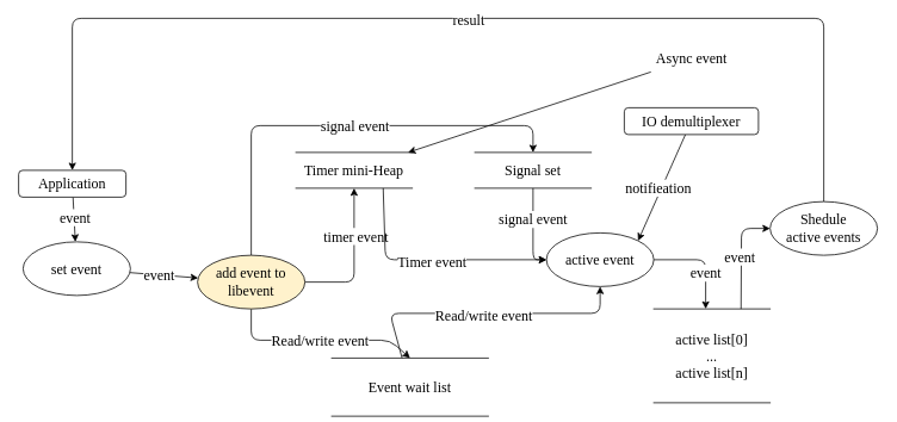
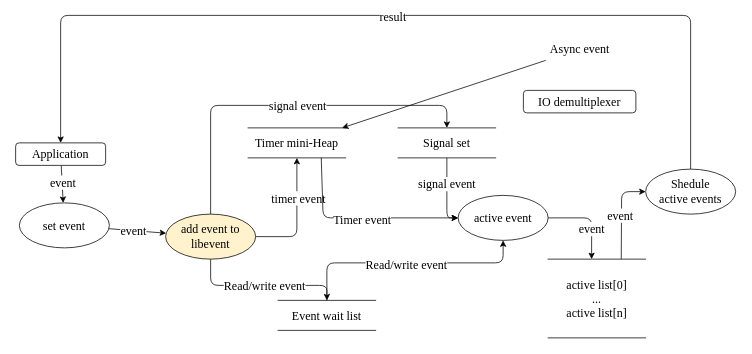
  <mxCell id="0" />
  <mxCell id="1" parent="0" />
  <mxCell id="2" value="" style="edgeStyle=none;html=1;fontFamily=Comic Sans MS;fontSize=16;" parent="1" source="4" target="7" edge="1"><mxGeometry relative="1" as="geometry" /></mxCell>
  <mxCell id="3" value="event&lt;br&gt;" style="edgeLabel;html=1;align=center;verticalAlign=middle;resizable=0;points=[];fontSize=16;fontFamily=Comic Sans MS;" parent="2" vertex="1" connectable="0"><mxGeometry x="-0.077" y="1" relative="1" as="geometry"><mxPoint as="offset" /></mxGeometry></mxCell>
  <mxCell id="4" value="Application" style="rounded=1;whiteSpace=wrap;html=1;fontFamily=Comic Sans MS;fontSize=16;" parent="1" vertex="1"><mxGeometry y="190" width="120" height="30" as="geometry" x="20" /></mxCell>
  <mxCell id="5" value="" style="edgeStyle=none;html=1;fontFamily=Comic Sans MS;fontSize=16;" parent="1" source="7" target="14" edge="1"><mxGeometry relative="1" as="geometry" /></mxCell>
  <mxCell id="6" value="event" style="edgeLabel;html=1;align=center;verticalAlign=middle;resizable=0;points=[];fontSize=16;fontFamily=Comic Sans MS;" parent="5" vertex="1" connectable="0"><mxGeometry x="-0.175" relative="1" as="geometry"><mxPoint as="offset" /></mxGeometry></mxCell>
  <mxCell id="7" value="set event" style="ellipse;whiteSpace=wrap;html=1;fontSize=16;fontFamily=Comic Sans MS;rounded=1;" parent="1" vertex="1"><mxGeometry x="25" y="270" width="120" height="60" as="geometry" /></mxCell>
  <mxCell id="8" value="" style="edgeStyle=none;html=1;fontFamily=Comic Sans MS;fontSize=16;entryX=0.5;entryY=1;entryDx=0;entryDy=0;" parent="1" source="14" target="17" edge="1"><mxGeometry relative="1" as="geometry"><mxPoint x="420" y="315" as="targetPoint" /><Array as="points"><mxPoint x="395" y="315" /></Array></mxGeometry></mxCell>
  <mxCell id="9" value="timer event" style="edgeLabel;html=1;align=center;verticalAlign=middle;resizable=0;points=[];fontSize=16;fontFamily=Comic Sans MS;" parent="8" vertex="1" connectable="0"><mxGeometry x="0.338" y="-1" relative="1" as="geometry"><mxPoint as="offset" /></mxGeometry></mxCell>
  <mxCell id="10" value="" style="edgeStyle=none;html=1;fontFamily=Comic Sans MS;fontSize=16;entryX=0.5;entryY=0;entryDx=0;entryDy=0;" parent="1" source="14" target="20" edge="1"><mxGeometry relative="1" as="geometry"><mxPoint x="280" y="205" as="targetPoint" /><Array as="points"><mxPoint x="280" y="140" /><mxPoint x="595" y="140" /></Array></mxGeometry></mxCell>
  <mxCell id="11" value="signal event" style="edgeLabel;html=1;align=center;verticalAlign=middle;resizable=0;points=[];fontSize=16;fontFamily=Comic Sans MS;" parent="10" vertex="1" connectable="0"><mxGeometry x="0.061" relative="1" as="geometry"><mxPoint as="offset" /></mxGeometry></mxCell>
  <mxCell id="12" value="" style="edgeStyle=none;html=1;fontFamily=Comic Sans MS;fontSize=16;entryX=0.5;entryY=0;entryDx=0;entryDy=0;" parent="1" source="14" target="23" edge="1"><mxGeometry relative="1" as="geometry"><mxPoint x="280" y="425" as="targetPoint" /><Array as="points"><mxPoint x="280" y="380" /><mxPoint x="435" y="380" /></Array></mxGeometry></mxCell>
  <mxCell id="13" value="Read/write event" style="edgeLabel;html=1;align=center;verticalAlign=middle;resizable=0;points=[];fontSize=16;fontFamily=Comic Sans MS;" parent="12" vertex="1" connectable="0"><mxGeometry x="0.009" relative="1" as="geometry"><mxPoint as="offset" /></mxGeometry></mxCell>
  <mxCell id="14" value="add event to libevent" style="ellipse;whiteSpace=wrap;html=1;fontSize=16;fontFamily=Comic Sans MS;rounded=1;fillColor=#fff2cc;" parent="1" vertex="1"><mxGeometry x="220" y="285" width="120" height="60" as="geometry" /></mxCell>
  <mxCell id="15" value="" style="edgeStyle=none;html=1;fontFamily=Comic Sans MS;fontSize=16;entryX=0;entryY=0.5;entryDx=0;entryDy=0;exitX=0.75;exitY=1;exitDx=0;exitDy=0;" parent="1" source="17" target="26" edge="1"><mxGeometry relative="1" as="geometry"><mxPoint x="395" y="280" as="targetPoint" /><Array as="points"><mxPoint x="430" y="290" /></Array></mxGeometry></mxCell>
  <mxCell id="16" value="Timer event" style="edgeLabel;html=1;align=center;verticalAlign=middle;resizable=0;points=[];fontSize=16;fontFamily=Comic Sans MS;" parent="15" vertex="1" connectable="0"><mxGeometry x="0.015" y="-2" relative="1" as="geometry"><mxPoint as="offset" /></mxGeometry></mxCell>
  <mxCell id="17" value="Timer mini-Heap" style="shape=partialRectangle;whiteSpace=wrap;html=1;left=0;right=0;fillColor=none;fontFamily=Comic Sans MS;fontSize=16;" parent="1" vertex="1"><mxGeometry x="330" y="170" width="130" height="40" as="geometry" /></mxCell>
  <mxCell id="18" value="" style="edgeStyle=none;html=1;fontFamily=Comic Sans MS;fontSize=16;" parent="1" source="20" target="26" edge="1"><mxGeometry relative="1" as="geometry"><Array as="points"><mxPoint x="595" y="290" /></Array></mxGeometry></mxCell>
  <mxCell id="19" value="signal event" style="edgeLabel;html=1;align=center;verticalAlign=middle;resizable=0;points=[];fontSize=16;fontFamily=Comic Sans MS;" parent="18" vertex="1" connectable="0"><mxGeometry x="-0.284" y="-1" relative="1" as="geometry"><mxPoint as="offset" /></mxGeometry></mxCell>
  <mxCell id="20" value="Signal set" style="shape=partialRectangle;whiteSpace=wrap;html=1;left=0;right=0;fillColor=none;fontFamily=Comic Sans MS;fontSize=16;" parent="1" vertex="1"><mxGeometry x="530" y="170" width="130" height="40" as="geometry" /></mxCell>
  <mxCell id="21" value="" style="edgeStyle=none;html=1;fontFamily=Comic Sans MS;fontSize=16;entryX=0.5;entryY=1;entryDx=0;entryDy=0;" parent="1" source="23" target="26" edge="1"><mxGeometry relative="1" as="geometry"><mxPoint x="435" y="320" as="targetPoint" /><Array as="points"><mxPoint x="435" y="350" /><mxPoint x="670" y="350" /></Array></mxGeometry></mxCell>
  <mxCell id="22" value="Read/write event" style="edgeLabel;html=1;align=center;verticalAlign=middle;resizable=0;points=[];fontSize=16;fontFamily=Comic Sans MS;" parent="21" vertex="1" connectable="0"><mxGeometry x="-0.016" y="-1" relative="1" as="geometry"><mxPoint as="offset" /></mxGeometry></mxCell>
- <mxCell id="23" value="Event wait list" style="shape=partialRectangle;whiteSpace=wrap;html=1;left=0;right=0;fillColor=none;fontFamily=Comic Sans MS;fontSize=16;" parent="1" vertex="1"><mxGeometry x="370" y="400" width="175" height="65" as="geometry" /></mxCell>
+ <mxCell id="23" value="Event wait list" style="shape=partialRectangle;whiteSpace=wrap;html=1;left=0;right=0;fillColor=none;fontFamily=Comic Sans MS;fontSize=16;" parent="1" vertex="1"><mxGeometry x="370" y="400" width="130" height="40" as="geometry" /></mxCell>
  <mxCell id="24" value="" style="edgeStyle=none;html=1;fontFamily=Comic Sans MS;fontSize=16;entryX=0.446;entryY=0;entryDx=0;entryDy=0;entryPerimeter=0;" parent="1" source="26" target="34" edge="1"><mxGeometry relative="1" as="geometry"><mxPoint x="810" y="290" as="targetPoint" /><Array as="points"><mxPoint x="788" y="290" /></Array></mxGeometry></mxCell>
  <mxCell id="25" value="event" style="edgeLabel;html=1;align=center;verticalAlign=middle;resizable=0;points=[];fontSize=16;fontFamily=Comic Sans MS;" parent="24" vertex="1" connectable="0"><mxGeometry x="0.292" relative="1" as="geometry"><mxPoint as="offset" /></mxGeometry></mxCell>
  <mxCell id="26" value="active event" style="ellipse;whiteSpace=wrap;html=1;fontSize=16;fontFamily=Comic Sans MS;rounded=1;" parent="1" vertex="1"><mxGeometry x="610" y="260" width="120" height="60" as="geometry" /></mxCell>
- <mxCell id="27" value="" style="edgeStyle=none;html=1;fontFamily=Comic Sans MS;fontSize=16;entryX=1;entryY=0;entryDx=0;entryDy=0;" parent="1" source="29" target="26" edge="1"><mxGeometry relative="1" as="geometry"><mxPoint x="815" y="260" as="targetPoint" /></mxGeometry></mxCell>
- <mxCell id="28" value="notifieation" style="edgeLabel;html=1;align=center;verticalAlign=middle;resizable=0;points=[];fontSize=16;fontFamily=Comic Sans MS;" parent="27" vertex="1" connectable="0"><mxGeometry x="0.033" y="-4" relative="1" as="geometry"><mxPoint as="offset" /></mxGeometry></mxCell>
  <mxCell id="29" value="IO demultiplexer" style="rounded=1;whiteSpace=wrap;html=1;fontFamily=Comic Sans MS;fontSize=16;" parent="1" vertex="1"><mxGeometry x="697" y="120" width="150" height="30" as="geometry" /></mxCell>
  <mxCell id="30" value="" style="edgeStyle=none;html=1;fontFamily=Comic Sans MS;fontSize=16;" parent="1" source="31" target="17" edge="1"><mxGeometry relative="1" as="geometry" /></mxCell>
  <mxCell id="31" value="Async event" style="text;html=1;strokeColor=none;fillColor=none;align=center;verticalAlign=middle;whiteSpace=wrap;rounded=0;fontFamily=Comic Sans MS;fontSize=16;" parent="1" vertex="1"><mxGeometry x="724.5" y="50" width="95" height="30" as="geometry" /></mxCell>
  <mxCell id="32" value="" style="edgeStyle=none;html=1;fontFamily=Comic Sans MS;fontSize=16;entryX=0;entryY=0.5;entryDx=0;entryDy=0;exitX=0.75;exitY=0;exitDx=0;exitDy=0;" parent="1" source="34" target="37" edge="1"><mxGeometry relative="1" as="geometry"><mxPoint x="795" y="265" as="targetPoint" /><Array as="points"><mxPoint x="828" y="255" /></Array></mxGeometry></mxCell>
  <mxCell id="33" value="event" style="edgeLabel;html=1;align=center;verticalAlign=middle;resizable=0;points=[];fontSize=16;fontFamily=Comic Sans MS;" parent="32" vertex="1" connectable="0"><mxGeometry x="-0.049" y="2" relative="1" as="geometry"><mxPoint as="offset" /></mxGeometry></mxCell>
  <mxCell id="34" value="active list[0]&lt;br&gt;...&lt;br&gt;active list[n]" style="shape=partialRectangle;whiteSpace=wrap;html=1;left=0;right=0;fillColor=none;fontFamily=Comic Sans MS;fontSize=16;" parent="1" vertex="1"><mxGeometry x="730" y="345" width="130" height="105" as="geometry" /></mxCell>
  <mxCell id="35" value="" style="edgeStyle=none;html=1;fontFamily=Comic Sans MS;fontSize=16;entryX=0.5;entryY=0;entryDx=0;entryDy=0;" parent="1" source="37" target="4" edge="1"><mxGeometry relative="1" as="geometry"><mxPoint x="920" y="145" as="targetPoint" /><Array as="points"><mxPoint x="920" y="20" /><mxPoint x="80" y="20" /></Array></mxGeometry></mxCell>
  <mxCell id="36" value="result" style="edgeLabel;html=1;align=center;verticalAlign=middle;resizable=0;points=[];fontSize=16;fontFamily=Comic Sans MS;" parent="35" vertex="1" connectable="0"><mxGeometry x="-0.009" y="1" relative="1" as="geometry"><mxPoint x="-1" as="offset" /></mxGeometry></mxCell>
  <mxCell id="37" value="Shedule&lt;br&gt;active events" style="ellipse;whiteSpace=wrap;html=1;fontSize=16;fontFamily=Comic Sans MS;rounded=1;" parent="1" vertex="1"><mxGeometry x="860" y="225" width="120" height="60" as="geometry" /></mxCell>
